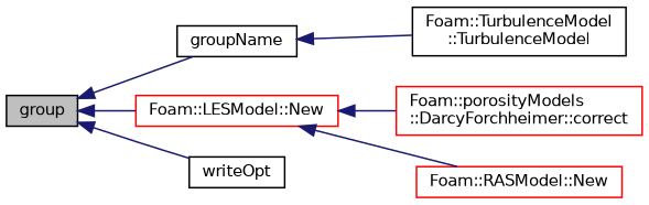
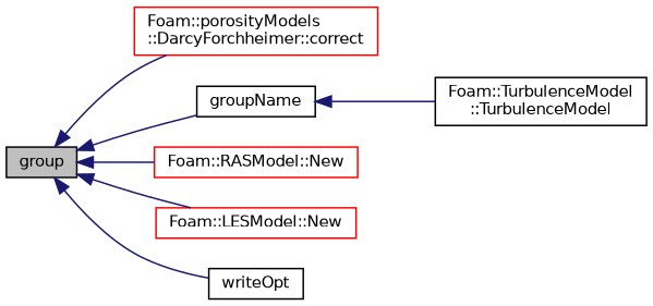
  digraph {
    rankdir=LR
    node [color=black fontname=Helvetica fontsize=10 shape=record]
    edge [color=midnightblue dir=back fontname=Helvetica fontsize=10 labelfontname=Helvetica labelfontsize=10 style=solid]
    n1 [fillcolor=grey75 fontcolor=black height=0.2 label=group style=filled width=0.4]
    n2 [color=red height=0.2 label="Foam::porosityModels\l::DarcyForchheimer::correct" width=0.4]
    n3 [height=0.2 label=groupName width=0.4]
    n4 [color=red height=0.2 label="Foam::RASModel::New" width=0.4]
    n5 [color=red height=0.2 label="Foam::LESModel::New" width=0.4]
    n6 [height=0.2 label=writeOpt width=0.4]
    n7 [height=0.2 label="Foam::TurbulenceModel\l::TurbulenceModel" width=0.4]
-   n5 -> n2
+   n1 -> n2
    n1 -> n3
-   n5 -> n4
+   n1 -> n4
    n1 -> n5
    n1 -> n6
    n3 -> n7
  }
